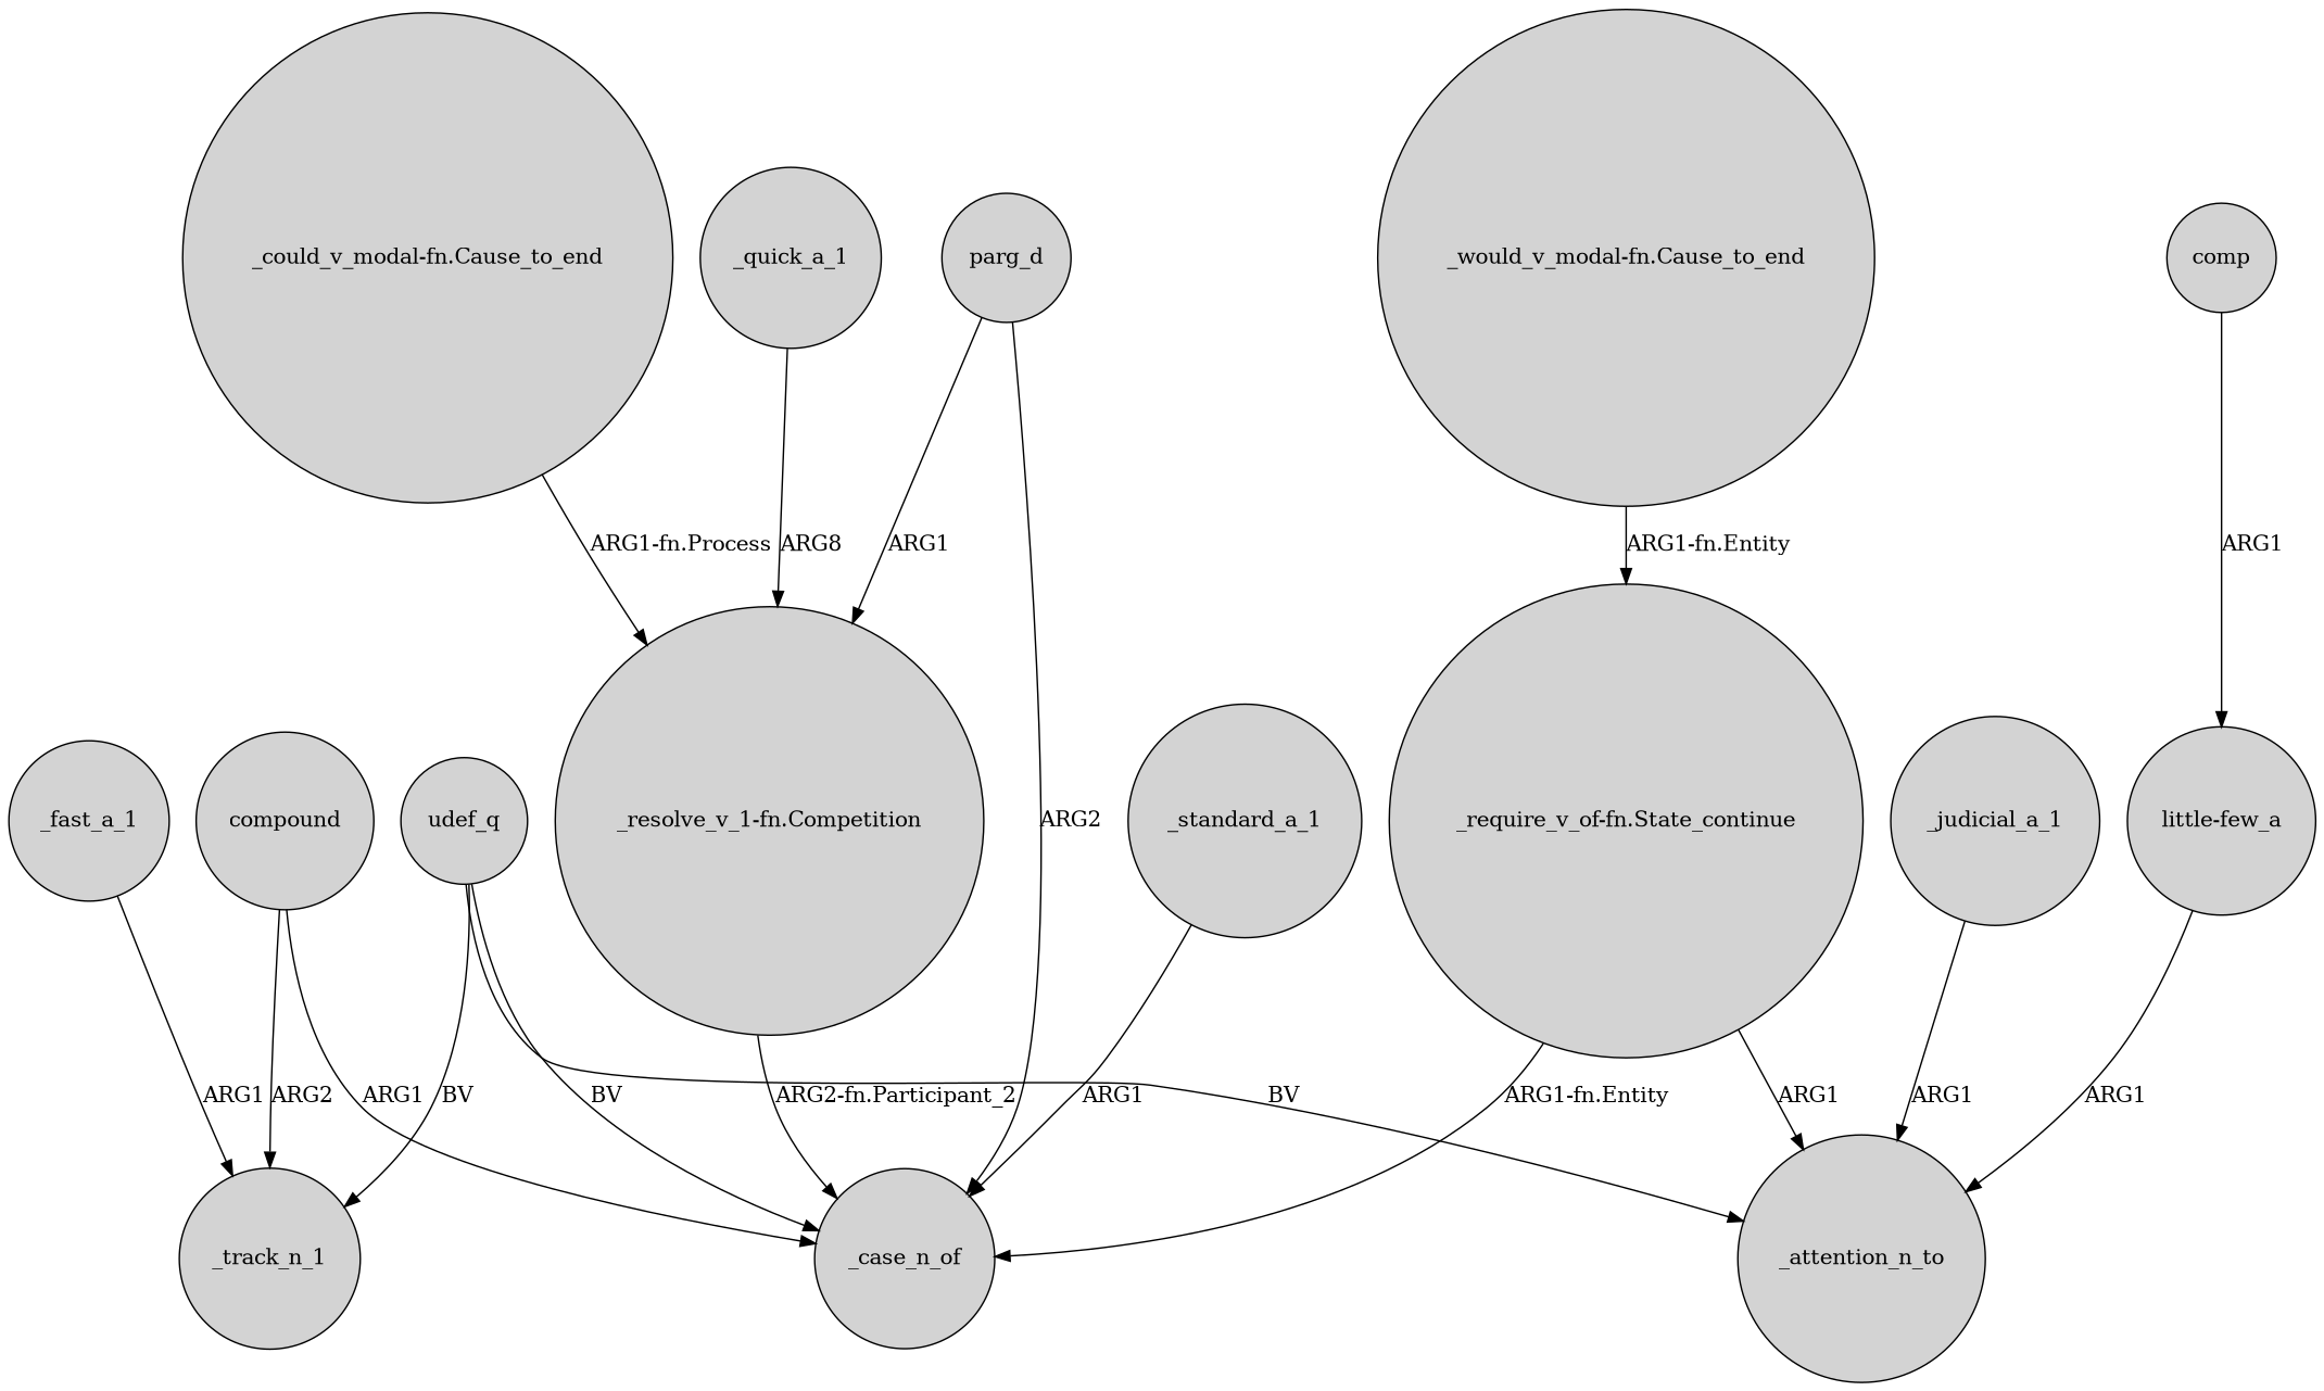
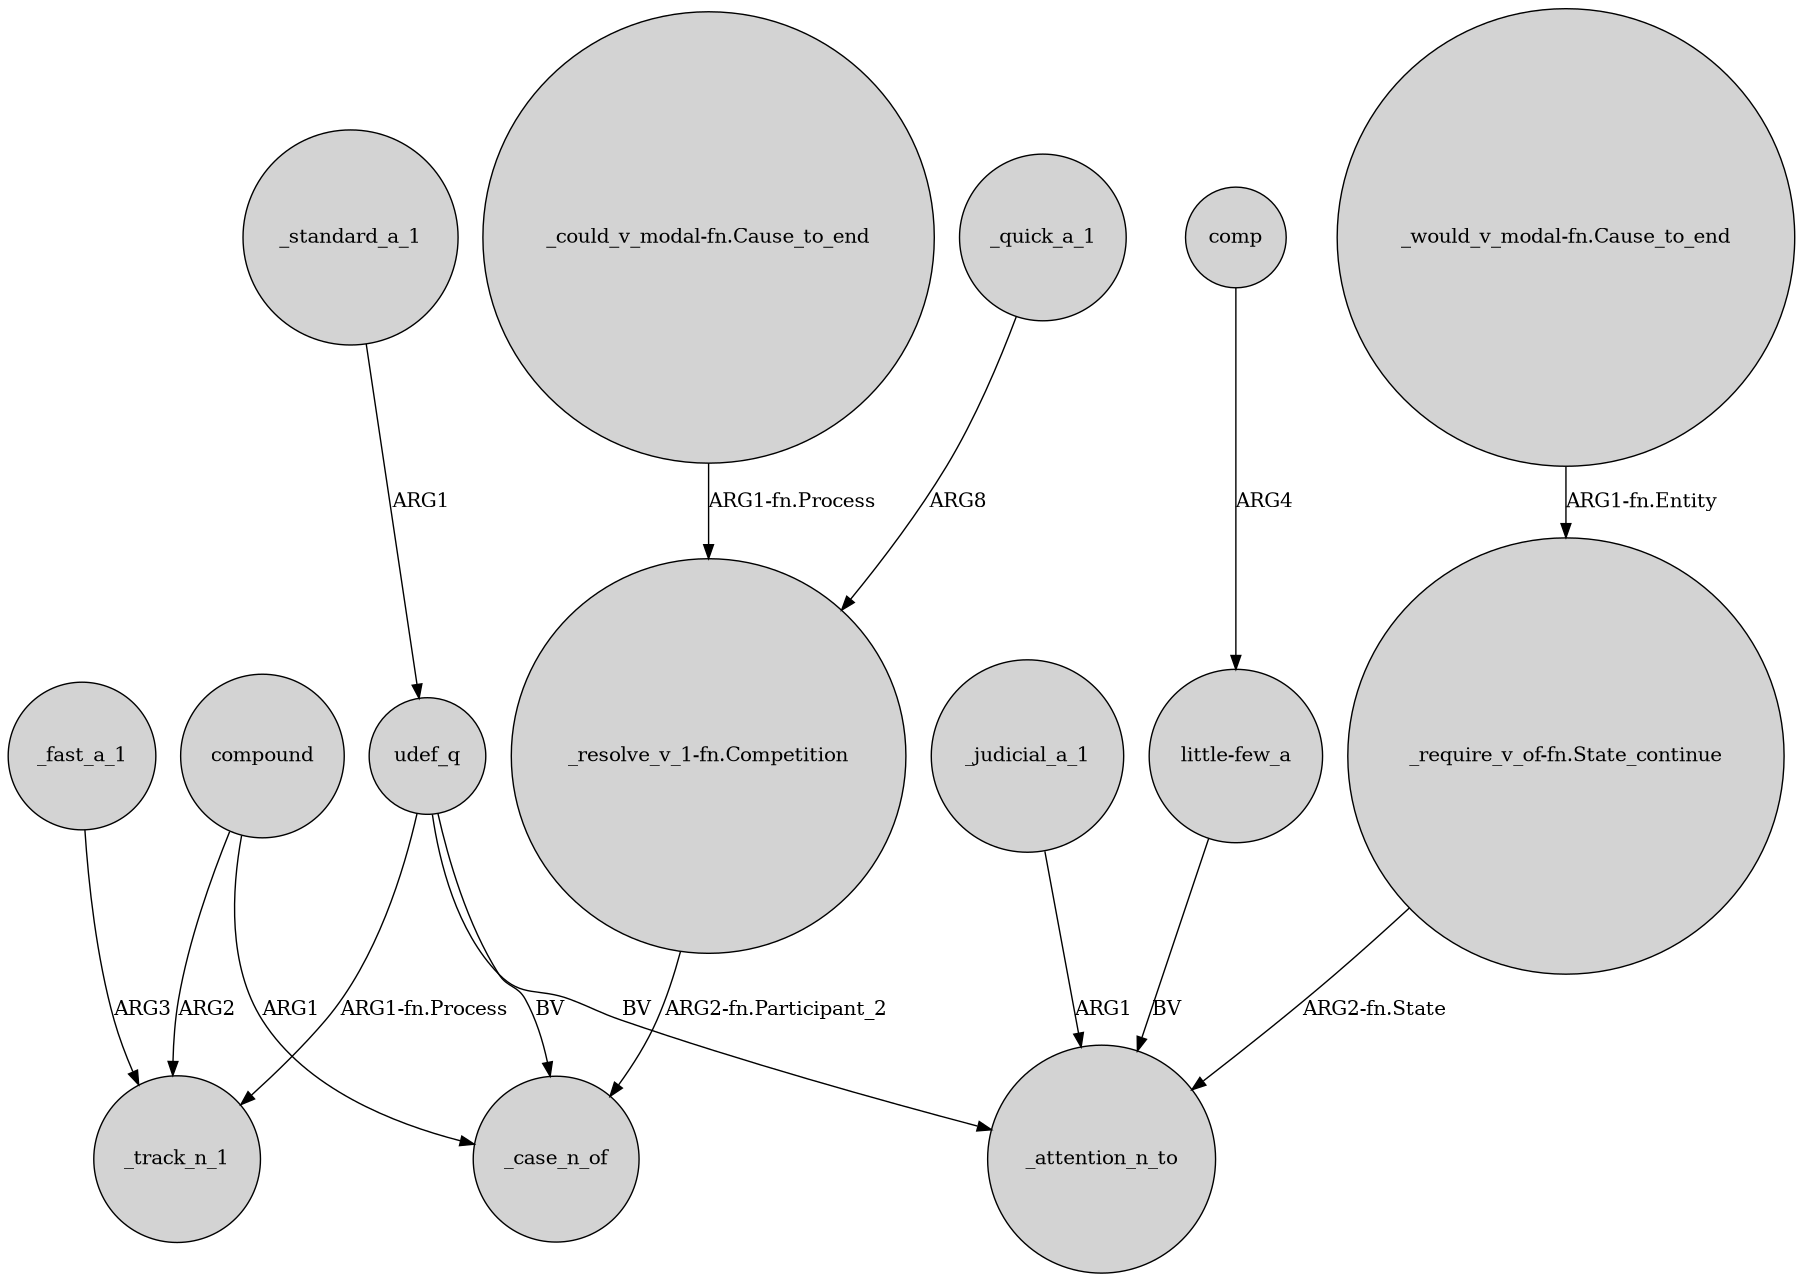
  digraph {
    node [shape=circle style=filled]
    udef_q
    _case_n_of
    _track_n_1
    _attention_n_to
    compound
    _fast_a_1
    _judicial_a_1
    _quick_a_1
    "_resolve_v_1-fn.Competition"
    "little-few_a"
    "_require_v_of-fn.State_continue"
    _standard_a_1
    "_would_v_modal-fn.Cause_to_end"
-   parg_d
    "_could_v_modal-fn.Cause_to_end"
    comp
    udef_q -> _case_n_of [label=BV]
-   udef_q -> _track_n_1 [label=BV]
+   udef_q -> _track_n_1 [label="ARG1-fn.Process"]
    udef_q -> _attention_n_to [label=BV]
    compound -> _case_n_of [label=ARG1]
    compound -> _track_n_1 [label=ARG2]
-   _fast_a_1 -> _track_n_1 [label=ARG1]
+   _fast_a_1 -> _track_n_1 [label=ARG3]
    _judicial_a_1 -> _attention_n_to [label=ARG1]
    _quick_a_1 -> "_resolve_v_1-fn.Competition" [label=ARG8]
    "_resolve_v_1-fn.Competition" -> _case_n_of [label="ARG2-fn.Participant_2"]
-   "little-few_a" -> _attention_n_to [label=ARG1]
-   "_require_v_of-fn.State_continue" -> _case_n_of [label="ARG1-fn.Entity"]
-   "_require_v_of-fn.State_continue" -> _attention_n_to [label=ARG1]
-   _standard_a_1 -> _case_n_of [label=ARG1]
+   "little-few_a" -> _attention_n_to [label=BV]
+   "_require_v_of-fn.State_continue" -> _attention_n_to [label="ARG2-fn.State"]
+   _standard_a_1 -> udef_q [label=ARG1]
    "_would_v_modal-fn.Cause_to_end" -> "_require_v_of-fn.State_continue" [label="ARG1-fn.Entity"]
-   parg_d -> _case_n_of [label=ARG2]
-   parg_d -> "_resolve_v_1-fn.Competition" [label=ARG1]
    "_could_v_modal-fn.Cause_to_end" -> "_resolve_v_1-fn.Competition" [label="ARG1-fn.Process"]
-   comp -> "little-few_a" [label=ARG1]
+   comp -> "little-few_a" [label=ARG4]
  }
